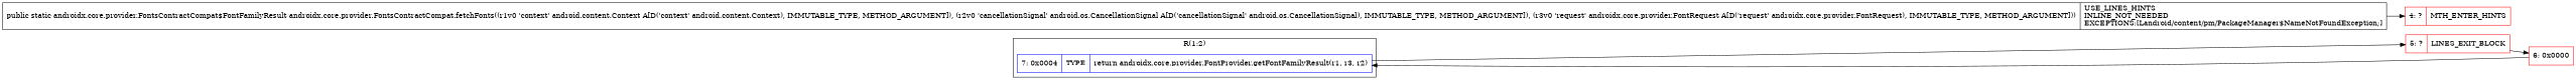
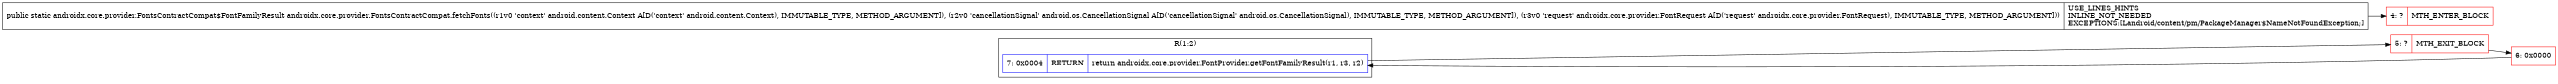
  digraph {
    rankdir=LR
    node [color=red shape=record]
-   n1 [color=blue label="{7\:\ 0x0004|TYPE\l|return androidx.core.provider.FontProvider.getFontFamilyResult(r1, r3, r2)\l}"]
-   n2 [label="{5\:\ ?|LINES_EXIT_BLOCK\l}"]
+   n1 [color=blue label="{7\:\ 0x0004|RETURN\l|return androidx.core.provider.FontProvider.getFontFamilyResult(r1, r3, r2)\l}"]
+   n2 [label="{5\:\ ?|MTH_EXIT_BLOCK\l}"]
    n3 [label="{6\:\ 0x0000}"]
-   n4 [label="{4\:\ ?|MTH_ENTER_HINTS\l}"]
+   n4 [label="{4\:\ ?|MTH_ENTER_BLOCK\l}"]
    n5 [label="{public static androidx.core.provider.FontsContractCompat$FontFamilyResult androidx.core.provider.FontsContractCompat.fetchFonts((r1v0 'context' android.content.Context A[D('context' android.content.Context), IMMUTABLE_TYPE, METHOD_ARGUMENT]), (r2v0 'cancellationSignal' android.os.CancellationSignal A[D('cancellationSignal' android.os.CancellationSignal), IMMUTABLE_TYPE, METHOD_ARGUMENT]), (r3v0 'request' androidx.core.provider.FontRequest A[D('request' androidx.core.provider.FontRequest), IMMUTABLE_TYPE, METHOD_ARGUMENT]))  | USE_LINES_HINTS\lINLINE_NOT_NEEDED\lEXCEPTIONS:[Landroid\/content\/pm\/PackageManager$NameNotFoundException;]\l}" color=""]
    subgraph cluster_1 {
      label="R(1:2)"
      n1
    }
    n1 -> n2
    n2 -> n3
    n3 -> n1
    n5 -> n4
  }
